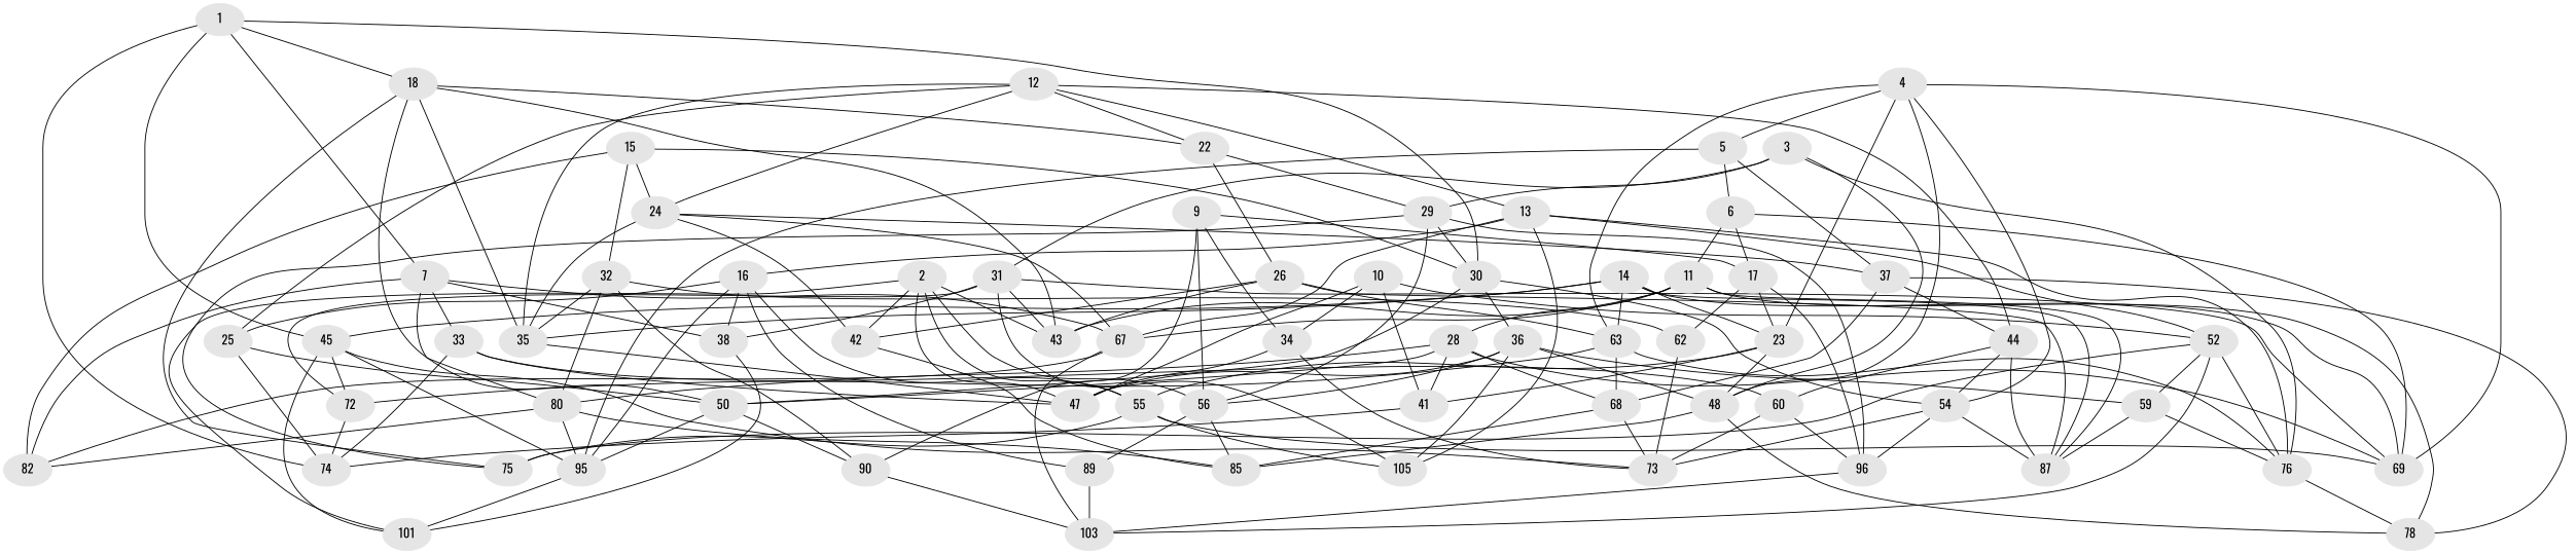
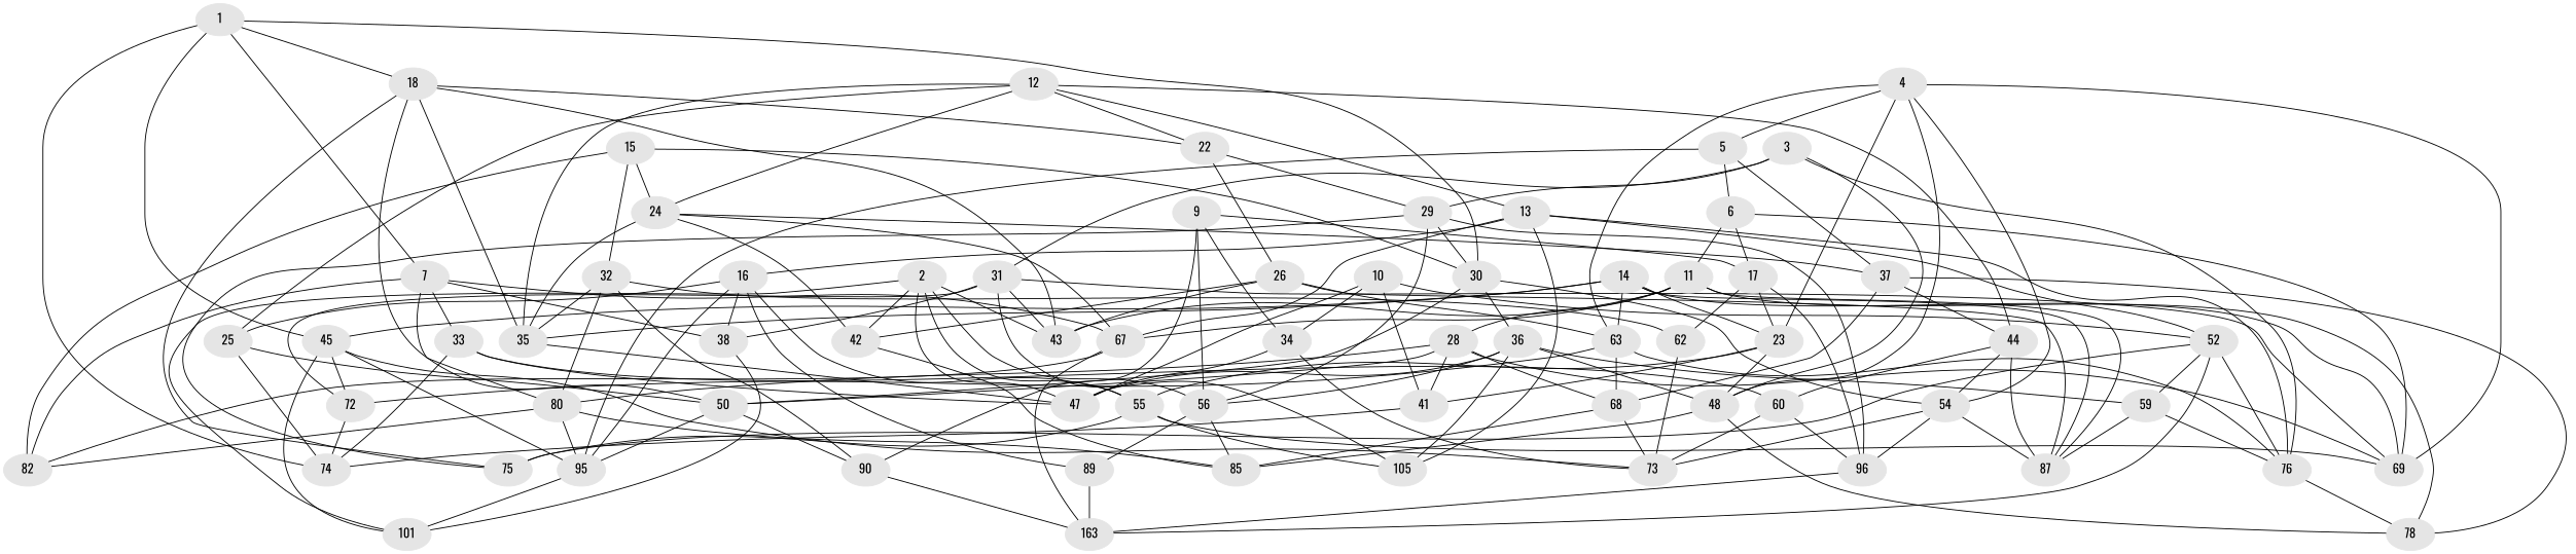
  graph {
    fontname=Oswald
    node [color=gray90 fontname=Oswald style=filled]
    edge [fontname=Oswald]
    1 [super="+8"]
    7 [super="+99"]
    18 [super="+40"]
    30 [super="+45"]
    n5 [label=45 super="+107"]
    74 [super="+93"]
    33
    38
    67 [super="+83"]
    80 [super="+108"]
    82
    43 [super="+58"]
    22
    35 [super="+46"]
    50 [super="+94"]
    75
    54 [super="+77"]
    36 [super="+98"]
    101
    95 [super="+111"]
    72
    73 [super="+79"]
    2 [super="+112"]
    42
    47 [super="+106"]
    55 [super="+91"]
    56 [super="+66"]
    85 [super="+86"]
    69 [super="+102"]
    105
    89
    29 [super="+61"]
    96 [super="+100"]
    3
    31 [super="+70"]
    48 [super="+76"]
    n37 [label=76 super="+114"]
    78
    4 [super="+109"]
    5
    23 [super="+51"]
    63 [super="+65"]
    6
    37 [super="+64"]
    41
    87 [super="+113"]
    68 [super="+88"]
    11 [super="+19"]
    17 [super="+81"]
    44 [super="+97"]
    28 [super="+39"]
    62
    60
-   103 [super="+110"]
+   103 [super="+110" label=163]
    9
    34
    90
    10
    52 [super="+84"]
    59
    12 [super="+27"]
    13 [super="+20"]
    24 [super="+92"]
    25
    16 [super="+53"]
    26 [super="+57"]
    14 [super="+21"]
    15
    32 [super="+104"]
    1 -- 7
    1 -- 18
    1 -- 30
    1 -- n5
    1 -- 74 [weight=2]
    7 -- 33
    7 -- 38
    7 -- 67
    7 -- 80
    7 -- 82
    18 -- 43
    18 -- 22
    18 -- 35
    18 -- 50
    18 -- 75
    30 -- 50
    30 -- 54
    30 -- 36
    n5 -- 101
    n5 -- 95
    n5 -- 72
    n5 -- 73
    33 -- 74
    33 -- 47
    33 -- 60
    38 -- 101
    67 -- 82
    67 -- 103
    80 -- 82
    80 -- 95
    80 -- 85
    22 -- 29
    22 -- 26
    35 -- 47
    50 -- 95
    50 -- 90
    54 -- 73
    54 -- 96
    54 -- 87
    36 -- 47
    36 -- 56
    36 -- 105
    36 -- 48
    36 -- 59
    95 -- 101
    72 -- 74
    2 -- 43
    2 -- 101
    2 -- 42
    2 -- 47
    2 -- 55
    2 -- 56
    42 -- 85
    55 -- 75
    55 -- 69
    55 -- 105
    56 -- 85
    56 -- 89
    89 -- 103 [weight=2]
    29 -- 30
    29 -- 75
    29 -- 56
    29 -- 96
    96 -- 103
    3 -- 29
    3 -- 31
    3 -- 48
    3 -- n37
    31 -- 38
    31 -- 43
    31 -- 72
    31 -- 69
    31 -- 105
    48 -- 85
    48 -- 78
    n37 -- 78
    4 -- 54
    4 -- 69
    4 -- 48
    4 -- 5
    4 -- 23
    4 -- 63
    5 -- 95
    5 -- 6
    5 -- 37
    23 -- 55
    23 -- 48
    23 -- 41
    63 -- 72
    63 -- n37
    63 -- 68
    6 -- 69
    6 -- 11
    6 -- 17
    37 -- 78
    37 -- 68
    37 -- 44 [weight=2]
    41 -- 74
    68 -- 73
    68 -- 85 [weight=2]
    11 -- 67
    11 -- 43
    11 -- 78
    11 -- 87
    11 -- 28
    17 -- 96 [weight=2]
    17 -- 23
    17 -- 62
    44 -- 54
    44 -- 87
    44 -- 60
    28 -- 80
    28 -- 50
    28 -- 69
    28 -- 41
    28 -- 68
    62 -- 73
    60 -- 73
    60 -- 96
    9 -- 56
    9 -- 17
    9 -- 34
    9 -- 90
    34 -- 73
    34 -- 47
    90 -- 103
    10 -- 47
    10 -- 41
    10 -- 34
    10 -- 52
    52 -- 75
    52 -- n37
    52 -- 103
    52 -- 59
    59 -- n37
    59 -- 87
    12 -- 22
    12 -- 35
    12 -- 44
    12 -- 13
    12 -- 24
    12 -- 25
    13 -- 67
    13 -- 105
    13 -- n37
    13 -- 52
    13 -- 16
    24 -- 67
    24 -- 35
    24 -- 42
    24 -- 37
    25 -- 74
    25 -- 50
    16 -- 38
    16 -- 95
    16 -- 55
    16 -- 89
    16 -- 25
    26 -- 43 [weight=2]
    26 -- 42
    26 -- 63
    26 -- 87
    14 -- n5
    14 -- 35
    14 -- 69
    14 -- 23
    14 -- 63
    14 -- 87
    15 -- 30
    15 -- 82
    15 -- 24
    15 -- 32
    32 -- 80
    32 -- 35
    32 -- 62 [weight=2]
    32 -- 90
  }
